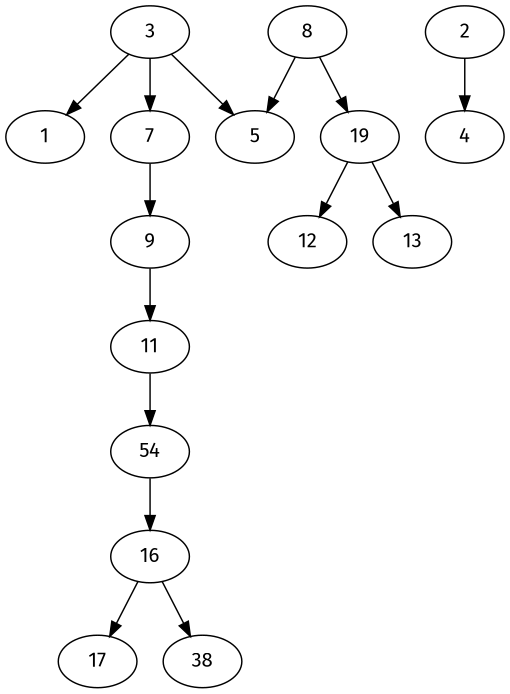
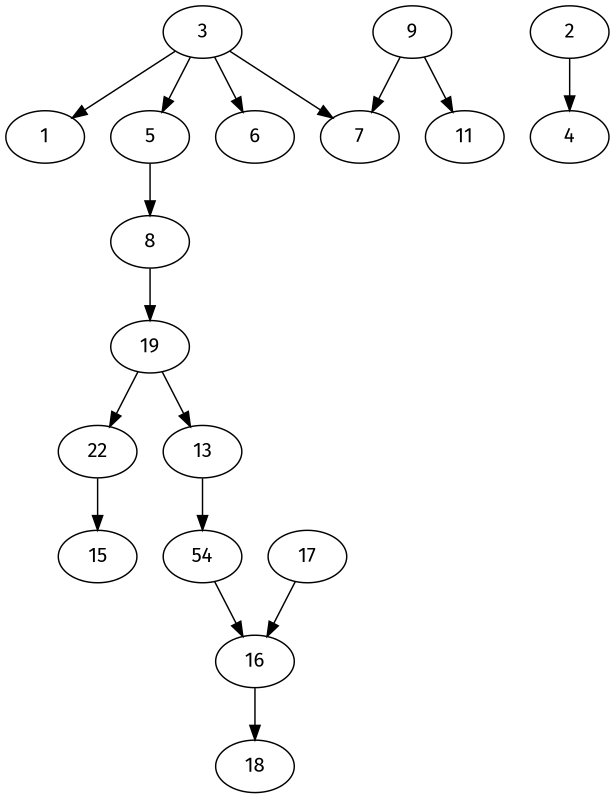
  digraph {
    fontname="Fira Sans"
    node [alpha=0.11 fontname="Fira Sans"]
    edge [fontname="Fira Sans"]
    1 [alpha=0.01 expect_size=4816961927623161]
    3 [alpha=0.04 expect_size=930303052098183]
    5 [alpha=0.05 expect_size=86478082627550052352]
+   6 [expect_size=28130744339378733056]
    7 [alpha=0.07 expect_size=6230159163054358528]
    8 [expect_size=22272044443500792]
    9 [alpha=0.09 expect_size=277726825359499904]
    2 [alpha=0.05 expect_size=9427923600515908]
    4 [alpha=0.07 expect_size=38538649428549435392]
    n10 [alpha=0.12 expect_size=41768448027323793408 label=19]
    11 [alpha=0.19 expect_size=4255299215258610]
-   12 [alpha=0.17 expect_size=10626045778591744000]
+   12 [alpha=0.17 expect_size=10626045778591744000 label=22]
    13 [expect_size=45978914058615000]
    n14 [alpha=0.16 expect_size=92626134040739577856 label=54]
+   15 [alpha=0.10 expect_size=33465664219906048000]
    16 [alpha=0.02 expect_size=38845469569377632256]
    17 [alpha=0.15 expect_size=19136103935694077952]
-   18 [alpha=0.17 expect_size=25152761997819904000 label=38]
+   18 [alpha=0.17 expect_size=25152761997819904000]
    3 -> 1
    3 -> 5
+   3 -> 6
    3 -> 7
-   8 -> 5
-   7 -> 9
+   5 -> 8
+   9 -> 7
    8 -> n10
    9 -> 11
    2 -> 4
    n10 -> 12
    n10 -> 13
-   11 -> n14
+   13 -> n14
+   12 -> 15
    n14 -> 16
-   16 -> 17
+   17 -> 16
    16 -> 18
  }
